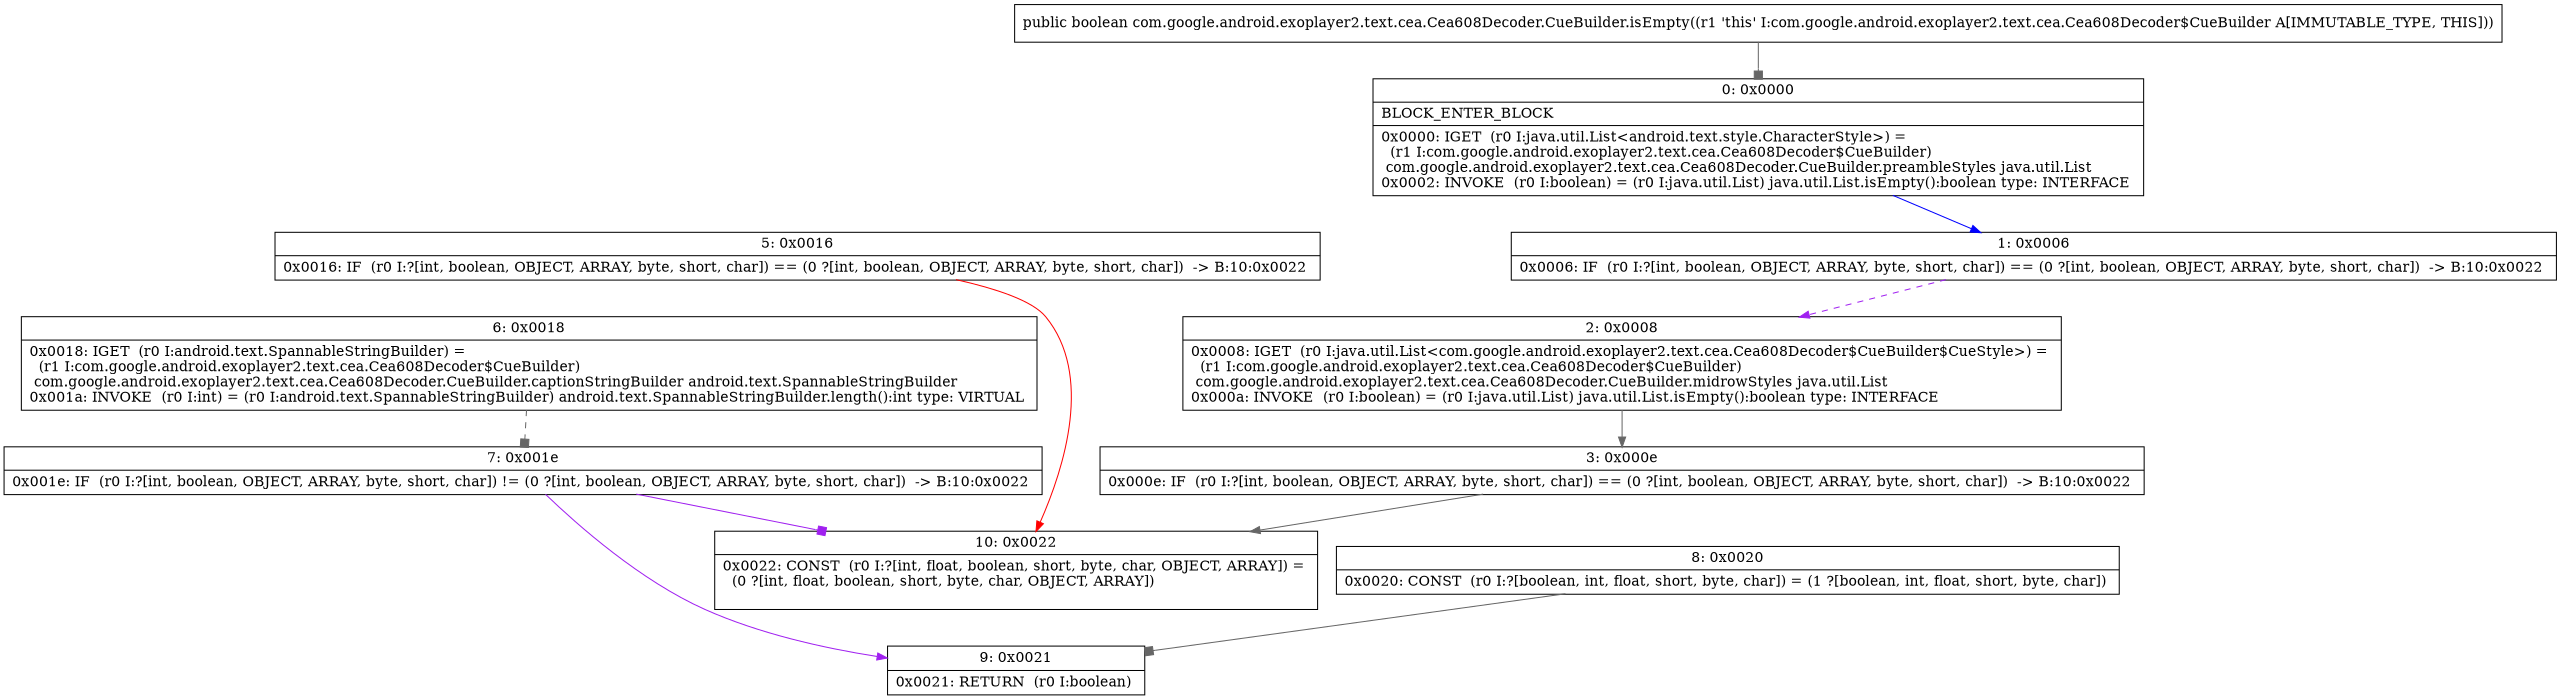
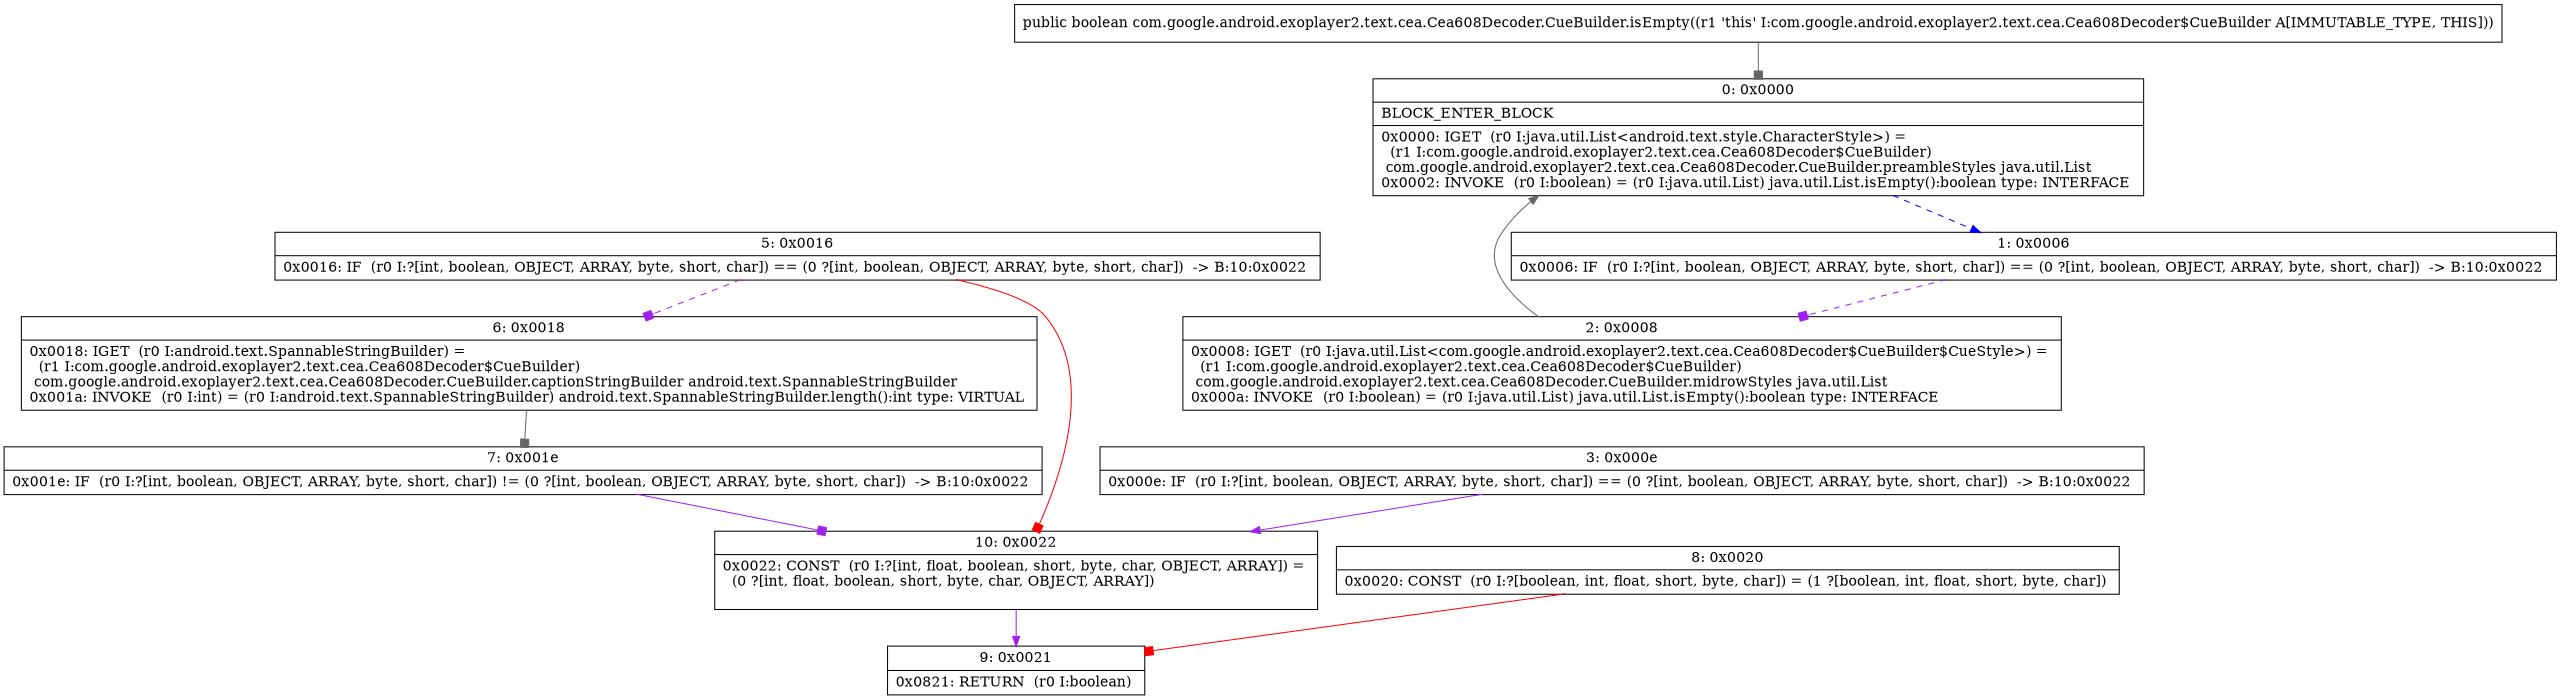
  digraph {
    node [shape=record]
    edge [arrowhead=normal color=purple]
    n1 [label="{0\:\ 0x0000|BLOCK_ENTER_BLOCK\l|0x0000: IGET  (r0 I:java.util.List\<android.text.style.CharacterStyle\>) = \l  (r1 I:com.google.android.exoplayer2.text.cea.Cea608Decoder$CueBuilder)\l com.google.android.exoplayer2.text.cea.Cea608Decoder.CueBuilder.preambleStyles java.util.List \l0x0002: INVOKE  (r0 I:boolean) = (r0 I:java.util.List) java.util.List.isEmpty():boolean type: INTERFACE \l}"]
    n2 [label="{1\:\ 0x0006|0x0006: IF  (r0 I:?[int, boolean, OBJECT, ARRAY, byte, short, char]) == (0 ?[int, boolean, OBJECT, ARRAY, byte, short, char])  \-\> B:10:0x0022 \l}"]
    n3 [label="{2\:\ 0x0008|0x0008: IGET  (r0 I:java.util.List\<com.google.android.exoplayer2.text.cea.Cea608Decoder$CueBuilder$CueStyle\>) = \l  (r1 I:com.google.android.exoplayer2.text.cea.Cea608Decoder$CueBuilder)\l com.google.android.exoplayer2.text.cea.Cea608Decoder.CueBuilder.midrowStyles java.util.List \l0x000a: INVOKE  (r0 I:boolean) = (r0 I:java.util.List) java.util.List.isEmpty():boolean type: INTERFACE \l}"]
    n4 [label="{3\:\ 0x000e|0x000e: IF  (r0 I:?[int, boolean, OBJECT, ARRAY, byte, short, char]) == (0 ?[int, boolean, OBJECT, ARRAY, byte, short, char])  \-\> B:10:0x0022 \l}"]
    n5 [label="{10\:\ 0x0022|0x0022: CONST  (r0 I:?[int, float, boolean, short, byte, char, OBJECT, ARRAY]) = \l  (0 ?[int, float, boolean, short, byte, char, OBJECT, ARRAY])\l \l}"]
-   n6 [label="{9\:\ 0x0021|0x0021: RETURN  (r0 I:boolean) \l}"]
+   n6 [label="{9\:\ 0x0021|0x0821: RETURN  (r0 I:boolean) \l}"]
    n7 [label="{5\:\ 0x0016|0x0016: IF  (r0 I:?[int, boolean, OBJECT, ARRAY, byte, short, char]) == (0 ?[int, boolean, OBJECT, ARRAY, byte, short, char])  \-\> B:10:0x0022 \l}"]
    n8 [label="{6\:\ 0x0018|0x0018: IGET  (r0 I:android.text.SpannableStringBuilder) = \l  (r1 I:com.google.android.exoplayer2.text.cea.Cea608Decoder$CueBuilder)\l com.google.android.exoplayer2.text.cea.Cea608Decoder.CueBuilder.captionStringBuilder android.text.SpannableStringBuilder \l0x001a: INVOKE  (r0 I:int) = (r0 I:android.text.SpannableStringBuilder) android.text.SpannableStringBuilder.length():int type: VIRTUAL \l}"]
    n9 [label="{7\:\ 0x001e|0x001e: IF  (r0 I:?[int, boolean, OBJECT, ARRAY, byte, short, char]) != (0 ?[int, boolean, OBJECT, ARRAY, byte, short, char])  \-\> B:10:0x0022 \l}"]
    n10 [label="{8\:\ 0x0020|0x0020: CONST  (r0 I:?[boolean, int, float, short, byte, char]) = (1 ?[boolean, int, float, short, byte, char]) \l}"]
    n11 [label="{public boolean com.google.android.exoplayer2.text.cea.Cea608Decoder.CueBuilder.isEmpty((r1 'this' I:com.google.android.exoplayer2.text.cea.Cea608Decoder$CueBuilder A[IMMUTABLE_TYPE, THIS])) }"]
-   n1 -> n2 [color=blue]
-   n2 -> n3 [style=dashed]
-   n3 -> n4 [color=gray40]
-   n4 -> n5 [color=gray40]
-   n9 -> n6
-   n7 -> n5 [color=red]
-   n8 -> n9 [arrowhead=box color=gray40 style=dashed]
+   n1 -> n2 [color=blue style=dashed]
+   n2 -> n3 [arrowhead=box style=dashed]
+   n3 -> n1 [color=gray40]
+   n4 -> n5
+   n5 -> n6
+   n7 -> n5 [arrowhead=box color=red]
+   n7 -> n8 [arrowhead=box style=dashed]
+   n8 -> n9 [arrowhead=box color=gray40]
    n9 -> n5 [arrowhead=box]
-   n10 -> n6 [arrowhead=box color=gray40]
+   n10 -> n6 [arrowhead=box color=red]
    n11 -> n1 [arrowhead=box color=gray40]
  }
